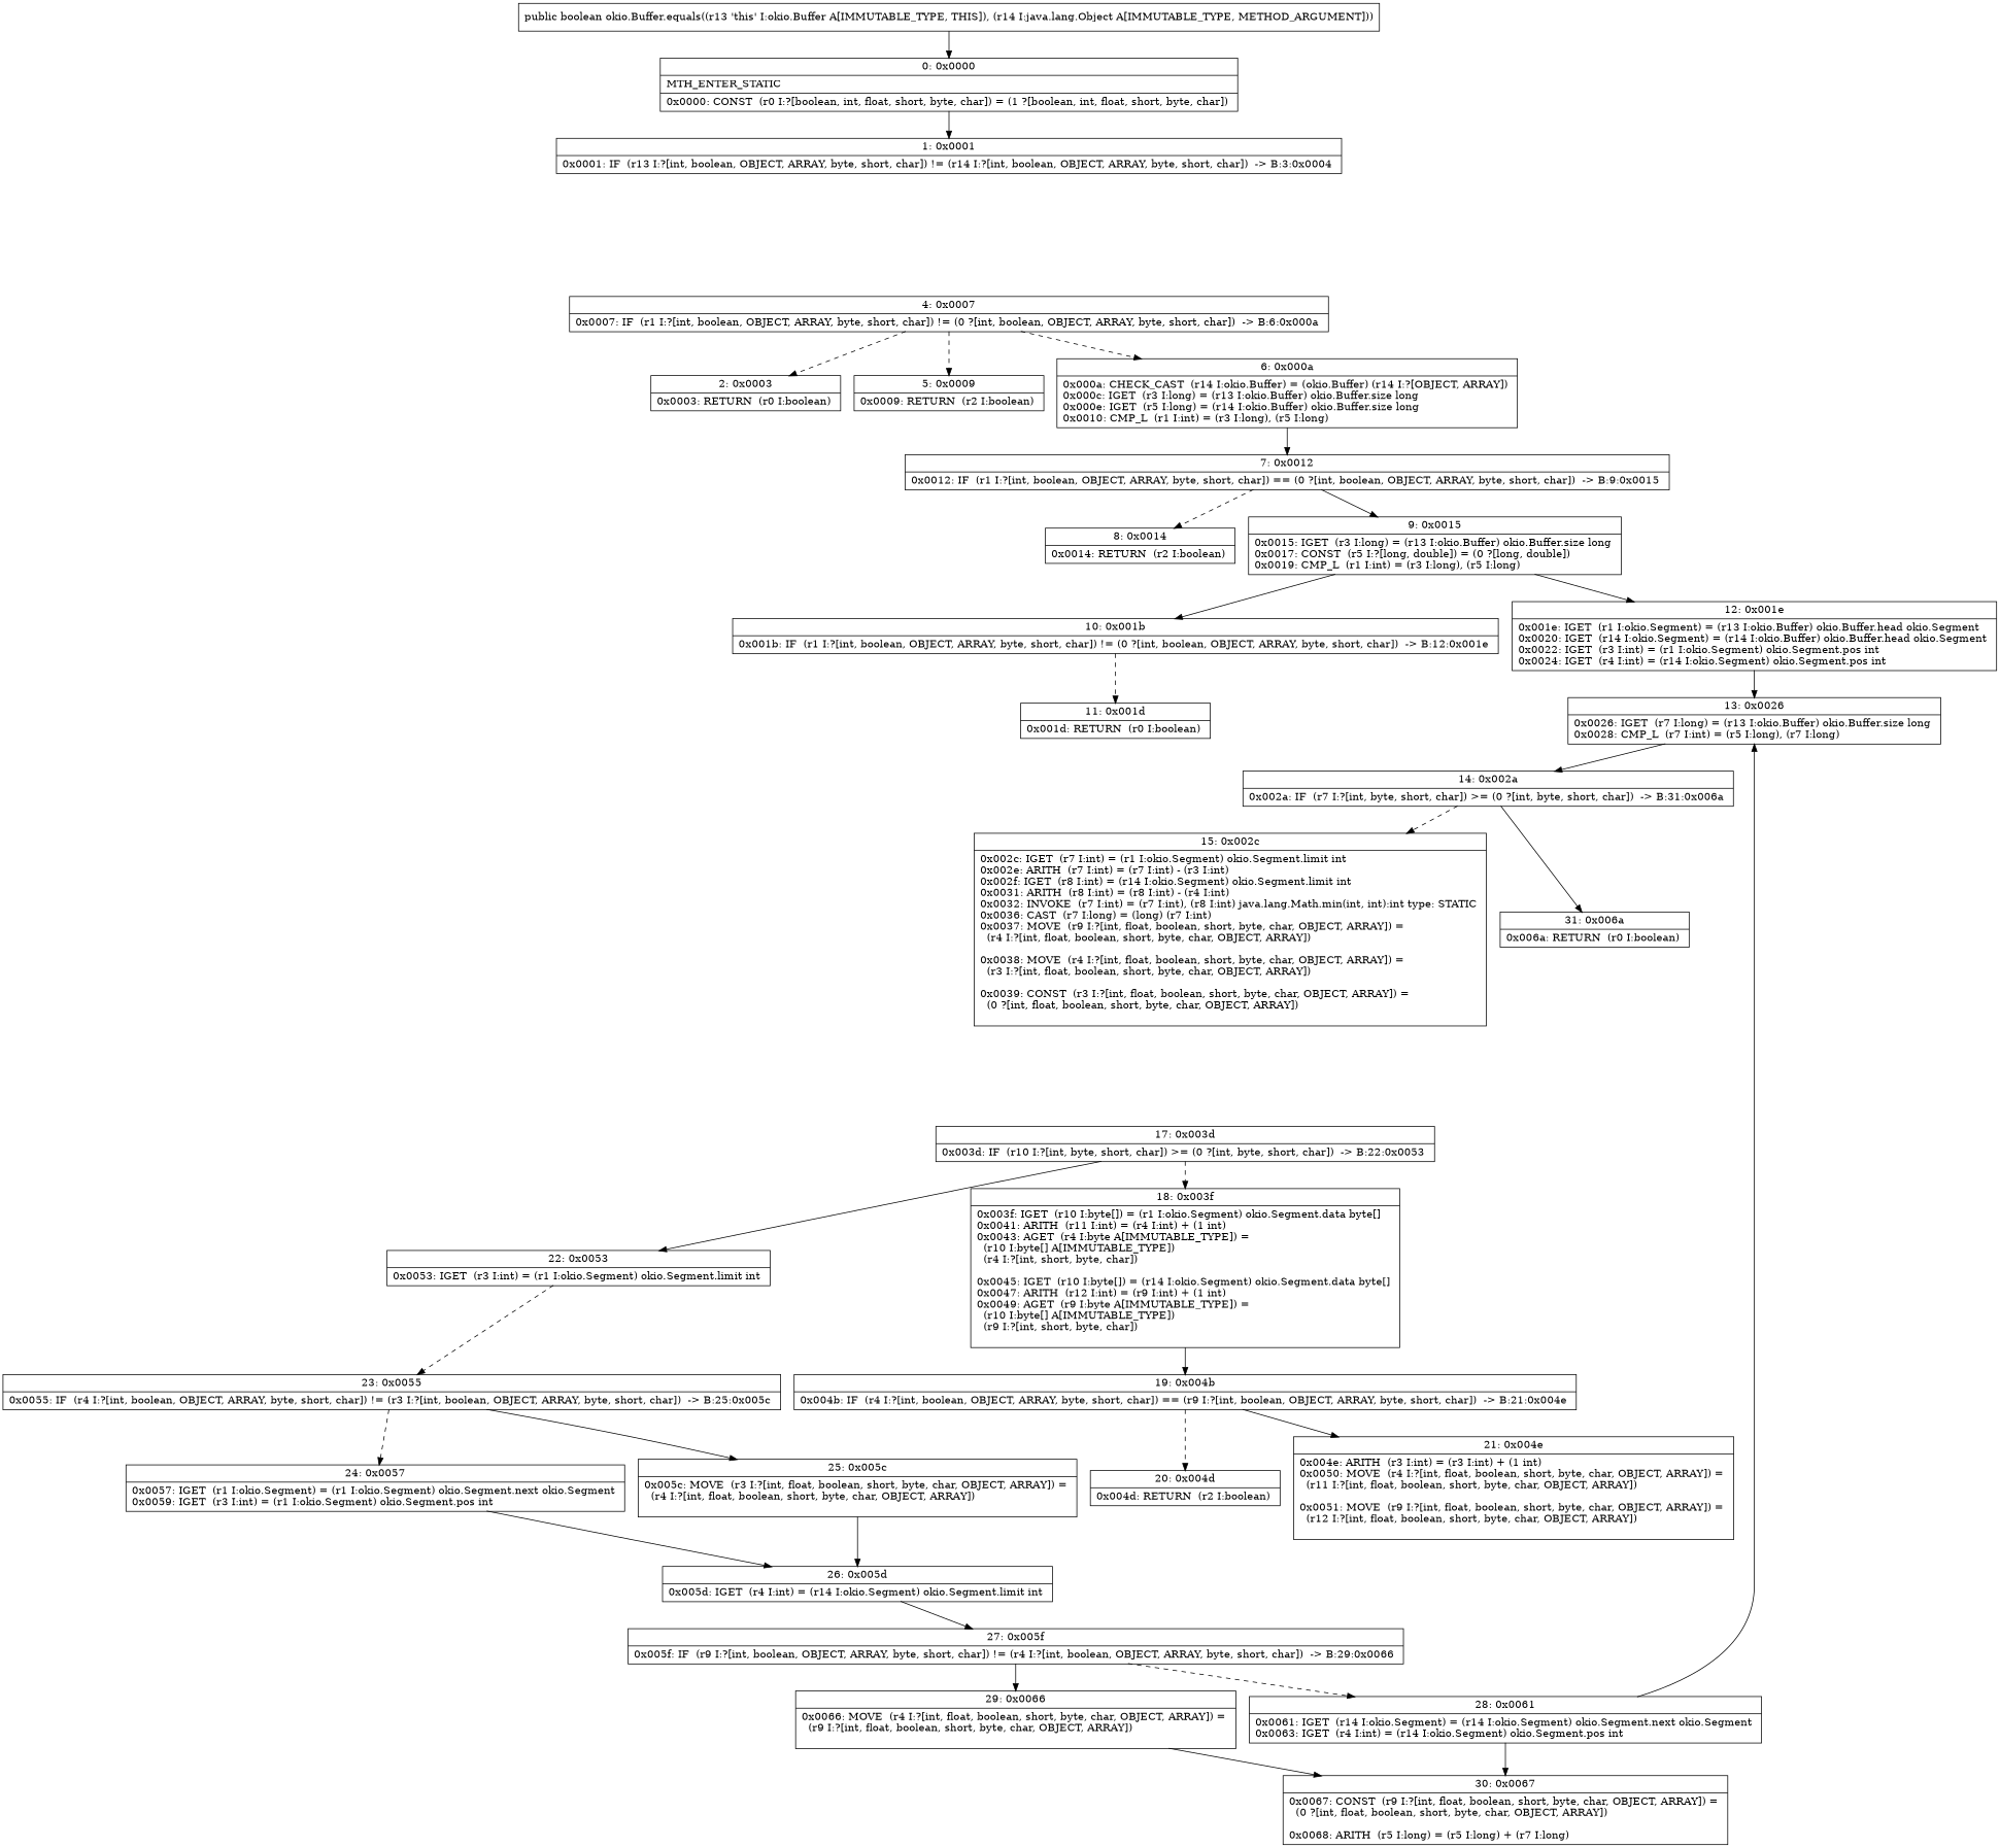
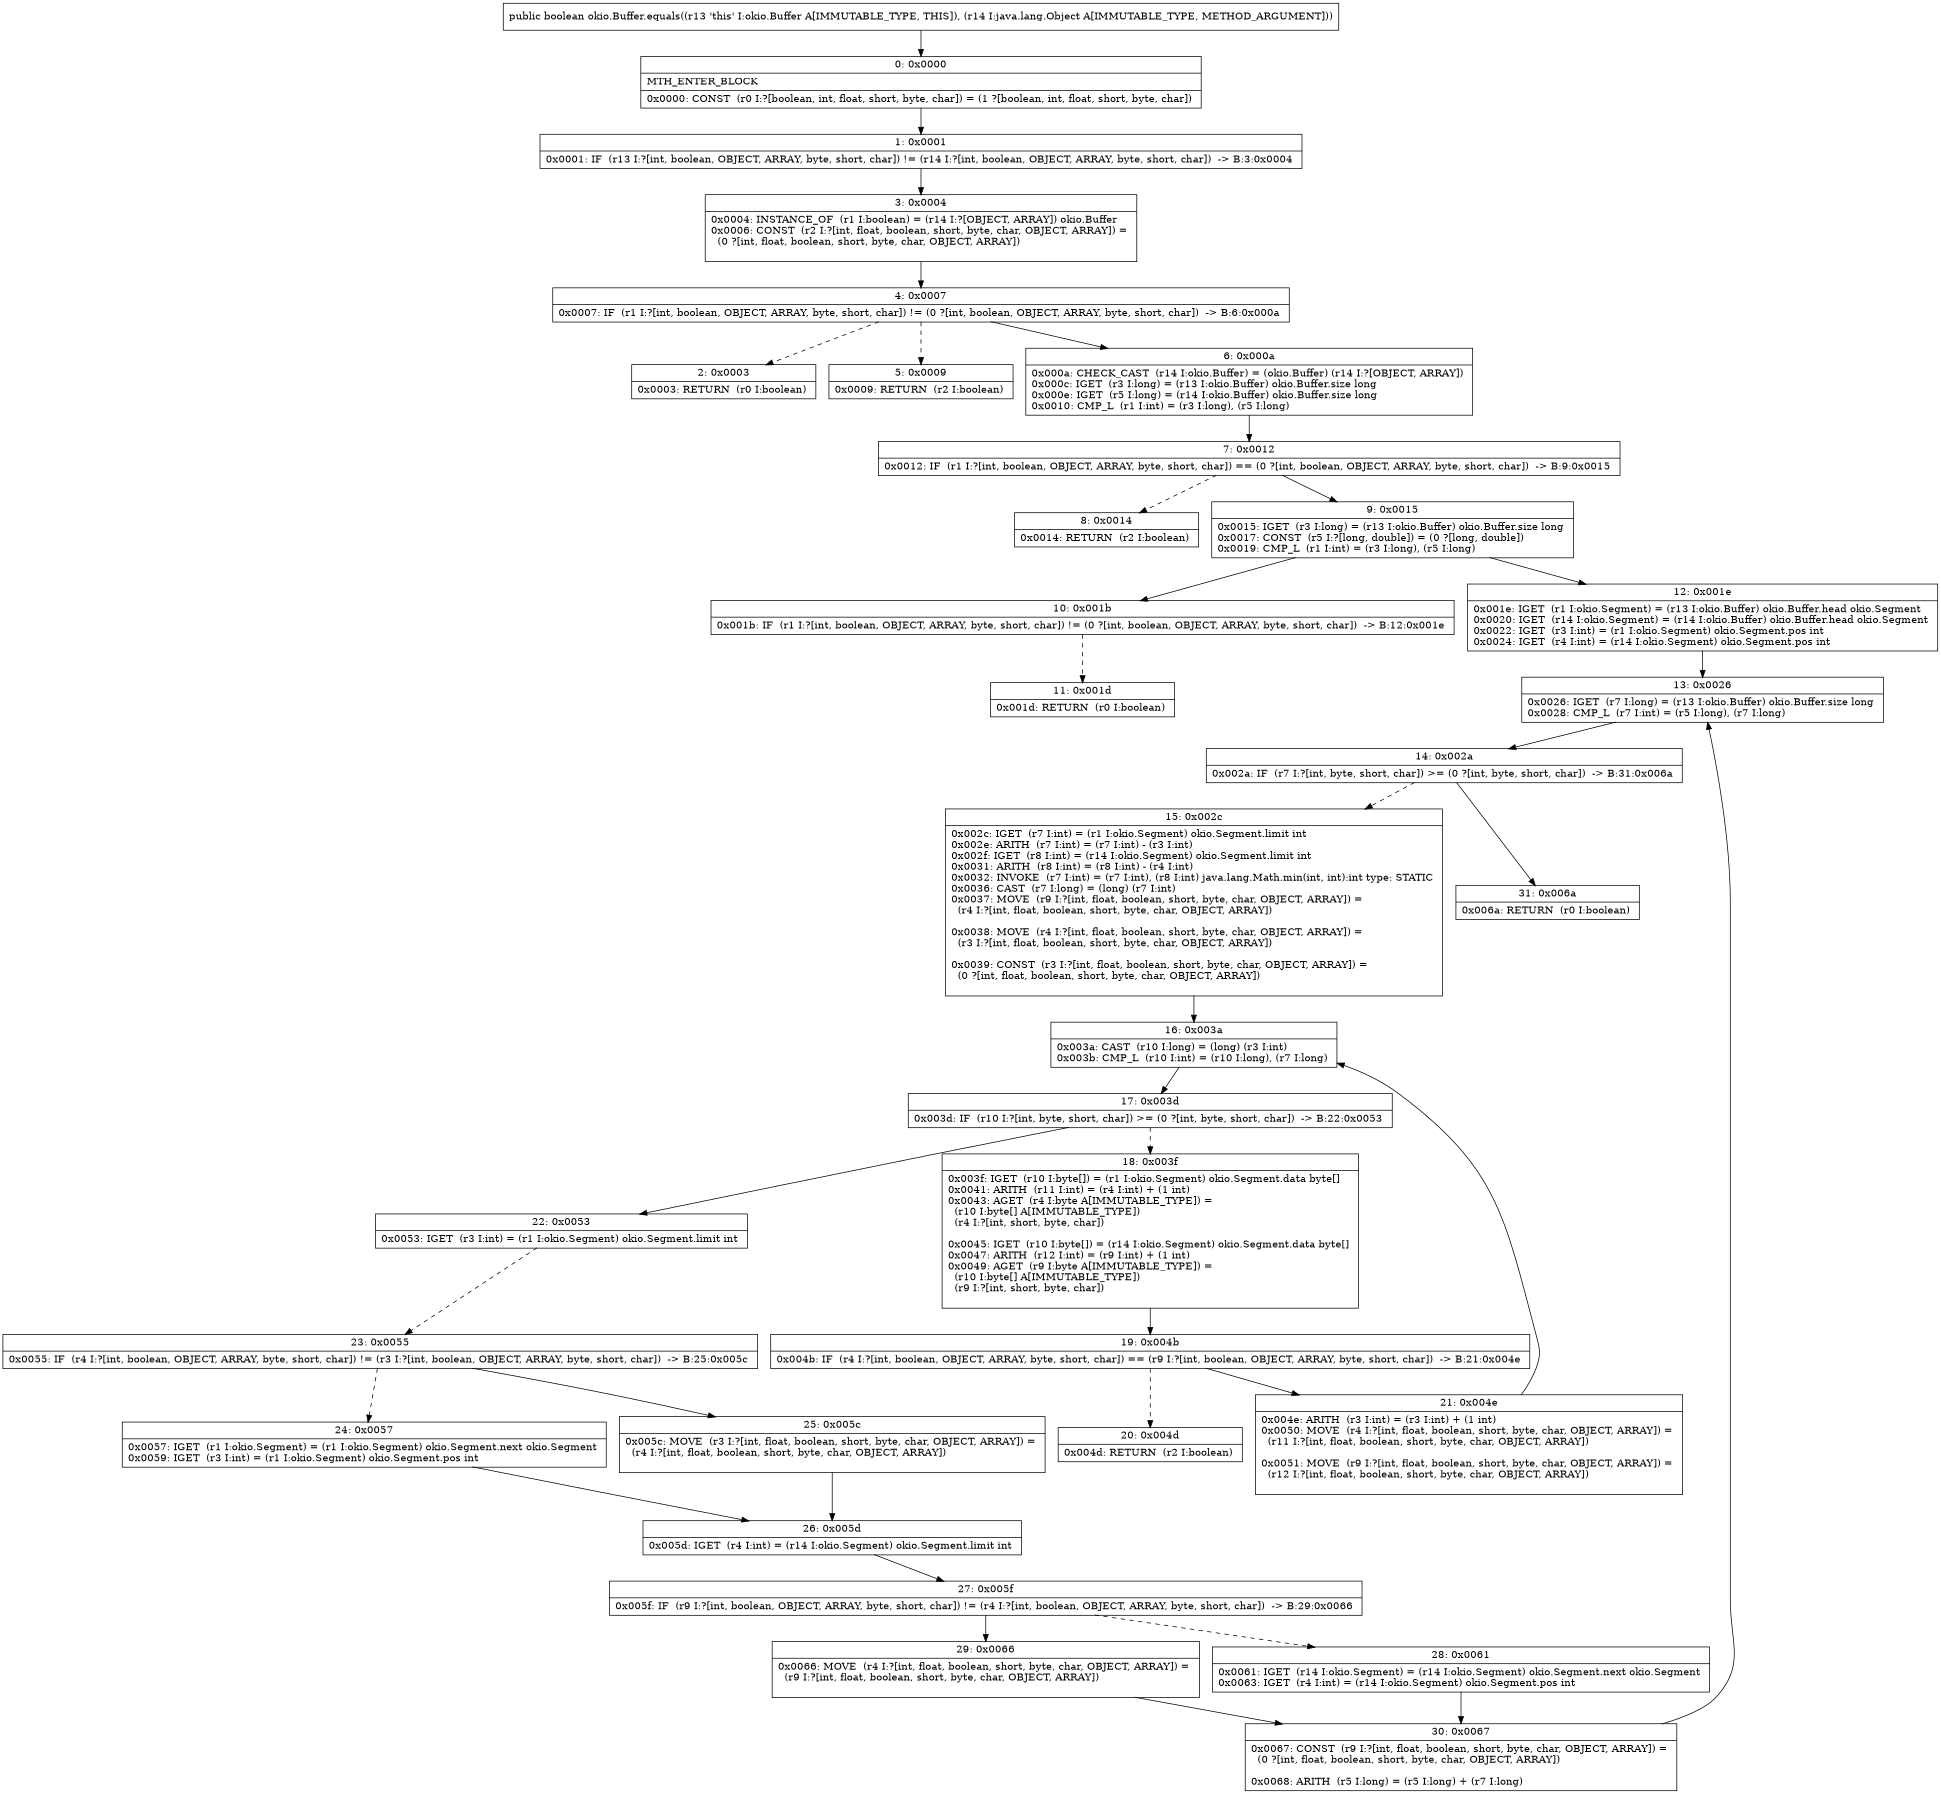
  digraph {
    node [shape=record]
-   n1 [label="{0\:\ 0x0000|MTH_ENTER_STATIC\l|0x0000: CONST  (r0 I:?[boolean, int, float, short, byte, char]) = (1 ?[boolean, int, float, short, byte, char]) \l}"]
+   n1 [label="{0\:\ 0x0000|MTH_ENTER_BLOCK\l|0x0000: CONST  (r0 I:?[boolean, int, float, short, byte, char]) = (1 ?[boolean, int, float, short, byte, char]) \l}"]
    n2 [label="{1\:\ 0x0001|0x0001: IF  (r13 I:?[int, boolean, OBJECT, ARRAY, byte, short, char]) != (r14 I:?[int, boolean, OBJECT, ARRAY, byte, short, char])  \-\> B:3:0x0004 \l}"]
+   n3 [label="{3\:\ 0x0004|0x0004: INSTANCE_OF  (r1 I:boolean) = (r14 I:?[OBJECT, ARRAY]) okio.Buffer \l0x0006: CONST  (r2 I:?[int, float, boolean, short, byte, char, OBJECT, ARRAY]) = \l  (0 ?[int, float, boolean, short, byte, char, OBJECT, ARRAY])\l \l}"]
    n4 [label="{2\:\ 0x0003|0x0003: RETURN  (r0 I:boolean) \l}"]
    n5 [label="{4\:\ 0x0007|0x0007: IF  (r1 I:?[int, boolean, OBJECT, ARRAY, byte, short, char]) != (0 ?[int, boolean, OBJECT, ARRAY, byte, short, char])  \-\> B:6:0x000a \l}"]
    n6 [label="{5\:\ 0x0009|0x0009: RETURN  (r2 I:boolean) \l}"]
    n7 [label="{6\:\ 0x000a|0x000a: CHECK_CAST  (r14 I:okio.Buffer) = (okio.Buffer) (r14 I:?[OBJECT, ARRAY]) \l0x000c: IGET  (r3 I:long) = (r13 I:okio.Buffer) okio.Buffer.size long \l0x000e: IGET  (r5 I:long) = (r14 I:okio.Buffer) okio.Buffer.size long \l0x0010: CMP_L  (r1 I:int) = (r3 I:long), (r5 I:long) \l}"]
    n8 [label="{7\:\ 0x0012|0x0012: IF  (r1 I:?[int, boolean, OBJECT, ARRAY, byte, short, char]) == (0 ?[int, boolean, OBJECT, ARRAY, byte, short, char])  \-\> B:9:0x0015 \l}"]
    n9 [label="{8\:\ 0x0014|0x0014: RETURN  (r2 I:boolean) \l}"]
    n10 [label="{9\:\ 0x0015|0x0015: IGET  (r3 I:long) = (r13 I:okio.Buffer) okio.Buffer.size long \l0x0017: CONST  (r5 I:?[long, double]) = (0 ?[long, double]) \l0x0019: CMP_L  (r1 I:int) = (r3 I:long), (r5 I:long) \l}"]
    n11 [label="{10\:\ 0x001b|0x001b: IF  (r1 I:?[int, boolean, OBJECT, ARRAY, byte, short, char]) != (0 ?[int, boolean, OBJECT, ARRAY, byte, short, char])  \-\> B:12:0x001e \l}"]
    n12 [label="{12\:\ 0x001e|0x001e: IGET  (r1 I:okio.Segment) = (r13 I:okio.Buffer) okio.Buffer.head okio.Segment \l0x0020: IGET  (r14 I:okio.Segment) = (r14 I:okio.Buffer) okio.Buffer.head okio.Segment \l0x0022: IGET  (r3 I:int) = (r1 I:okio.Segment) okio.Segment.pos int \l0x0024: IGET  (r4 I:int) = (r14 I:okio.Segment) okio.Segment.pos int \l}"]
    n13 [label="{11\:\ 0x001d|0x001d: RETURN  (r0 I:boolean) \l}"]
    n14 [label="{13\:\ 0x0026|0x0026: IGET  (r7 I:long) = (r13 I:okio.Buffer) okio.Buffer.size long \l0x0028: CMP_L  (r7 I:int) = (r5 I:long), (r7 I:long) \l}"]
    n15 [label="{14\:\ 0x002a|0x002a: IF  (r7 I:?[int, byte, short, char]) \>= (0 ?[int, byte, short, char])  \-\> B:31:0x006a \l}"]
    n16 [label="{15\:\ 0x002c|0x002c: IGET  (r7 I:int) = (r1 I:okio.Segment) okio.Segment.limit int \l0x002e: ARITH  (r7 I:int) = (r7 I:int) \- (r3 I:int) \l0x002f: IGET  (r8 I:int) = (r14 I:okio.Segment) okio.Segment.limit int \l0x0031: ARITH  (r8 I:int) = (r8 I:int) \- (r4 I:int) \l0x0032: INVOKE  (r7 I:int) = (r7 I:int), (r8 I:int) java.lang.Math.min(int, int):int type: STATIC \l0x0036: CAST  (r7 I:long) = (long) (r7 I:int) \l0x0037: MOVE  (r9 I:?[int, float, boolean, short, byte, char, OBJECT, ARRAY]) = \l  (r4 I:?[int, float, boolean, short, byte, char, OBJECT, ARRAY])\l \l0x0038: MOVE  (r4 I:?[int, float, boolean, short, byte, char, OBJECT, ARRAY]) = \l  (r3 I:?[int, float, boolean, short, byte, char, OBJECT, ARRAY])\l \l0x0039: CONST  (r3 I:?[int, float, boolean, short, byte, char, OBJECT, ARRAY]) = \l  (0 ?[int, float, boolean, short, byte, char, OBJECT, ARRAY])\l \l}"]
    n17 [label="{31\:\ 0x006a|0x006a: RETURN  (r0 I:boolean) \l}"]
+   n18 [label="{16\:\ 0x003a|0x003a: CAST  (r10 I:long) = (long) (r3 I:int) \l0x003b: CMP_L  (r10 I:int) = (r10 I:long), (r7 I:long) \l}"]
    n19 [label="{17\:\ 0x003d|0x003d: IF  (r10 I:?[int, byte, short, char]) \>= (0 ?[int, byte, short, char])  \-\> B:22:0x0053 \l}"]
    n20 [label="{18\:\ 0x003f|0x003f: IGET  (r10 I:byte[]) = (r1 I:okio.Segment) okio.Segment.data byte[] \l0x0041: ARITH  (r11 I:int) = (r4 I:int) + (1 int) \l0x0043: AGET  (r4 I:byte A[IMMUTABLE_TYPE]) = \l  (r10 I:byte[] A[IMMUTABLE_TYPE])\l  (r4 I:?[int, short, byte, char])\l \l0x0045: IGET  (r10 I:byte[]) = (r14 I:okio.Segment) okio.Segment.data byte[] \l0x0047: ARITH  (r12 I:int) = (r9 I:int) + (1 int) \l0x0049: AGET  (r9 I:byte A[IMMUTABLE_TYPE]) = \l  (r10 I:byte[] A[IMMUTABLE_TYPE])\l  (r9 I:?[int, short, byte, char])\l \l}"]
    n21 [label="{22\:\ 0x0053|0x0053: IGET  (r3 I:int) = (r1 I:okio.Segment) okio.Segment.limit int \l}"]
    n22 [label="{19\:\ 0x004b|0x004b: IF  (r4 I:?[int, boolean, OBJECT, ARRAY, byte, short, char]) == (r9 I:?[int, boolean, OBJECT, ARRAY, byte, short, char])  \-\> B:21:0x004e \l}"]
    n23 [label="{23\:\ 0x0055|0x0055: IF  (r4 I:?[int, boolean, OBJECT, ARRAY, byte, short, char]) != (r3 I:?[int, boolean, OBJECT, ARRAY, byte, short, char])  \-\> B:25:0x005c \l}"]
    n24 [label="{20\:\ 0x004d|0x004d: RETURN  (r2 I:boolean) \l}"]
    n25 [label="{21\:\ 0x004e|0x004e: ARITH  (r3 I:int) = (r3 I:int) + (1 int) \l0x0050: MOVE  (r4 I:?[int, float, boolean, short, byte, char, OBJECT, ARRAY]) = \l  (r11 I:?[int, float, boolean, short, byte, char, OBJECT, ARRAY])\l \l0x0051: MOVE  (r9 I:?[int, float, boolean, short, byte, char, OBJECT, ARRAY]) = \l  (r12 I:?[int, float, boolean, short, byte, char, OBJECT, ARRAY])\l \l}"]
    n26 [label="{24\:\ 0x0057|0x0057: IGET  (r1 I:okio.Segment) = (r1 I:okio.Segment) okio.Segment.next okio.Segment \l0x0059: IGET  (r3 I:int) = (r1 I:okio.Segment) okio.Segment.pos int \l}"]
    n27 [label="{25\:\ 0x005c|0x005c: MOVE  (r3 I:?[int, float, boolean, short, byte, char, OBJECT, ARRAY]) = \l  (r4 I:?[int, float, boolean, short, byte, char, OBJECT, ARRAY])\l \l}"]
    n28 [label="{26\:\ 0x005d|0x005d: IGET  (r4 I:int) = (r14 I:okio.Segment) okio.Segment.limit int \l}"]
    n29 [label="{27\:\ 0x005f|0x005f: IF  (r9 I:?[int, boolean, OBJECT, ARRAY, byte, short, char]) != (r4 I:?[int, boolean, OBJECT, ARRAY, byte, short, char])  \-\> B:29:0x0066 \l}"]
    n30 [label="{28\:\ 0x0061|0x0061: IGET  (r14 I:okio.Segment) = (r14 I:okio.Segment) okio.Segment.next okio.Segment \l0x0063: IGET  (r4 I:int) = (r14 I:okio.Segment) okio.Segment.pos int \l}"]
    n31 [label="{29\:\ 0x0066|0x0066: MOVE  (r4 I:?[int, float, boolean, short, byte, char, OBJECT, ARRAY]) = \l  (r9 I:?[int, float, boolean, short, byte, char, OBJECT, ARRAY])\l \l}"]
    n32 [label="{30\:\ 0x0067|0x0067: CONST  (r9 I:?[int, float, boolean, short, byte, char, OBJECT, ARRAY]) = \l  (0 ?[int, float, boolean, short, byte, char, OBJECT, ARRAY])\l \l0x0068: ARITH  (r5 I:long) = (r5 I:long) + (r7 I:long) \l}"]
    n33 [label="{public boolean okio.Buffer.equals((r13 'this' I:okio.Buffer A[IMMUTABLE_TYPE, THIS]), (r14 I:java.lang.Object A[IMMUTABLE_TYPE, METHOD_ARGUMENT])) }"]
    n1 -> n2
+   n2 -> n3
+   n3 -> n5
    n5 -> n4 [style=dashed]
    n5 -> n6 [style=dashed]
-   n5 -> n7 [style=dashed]
+   n5 -> n7
    n7 -> n8
    n8 -> n9 [style=dashed]
    n8 -> n10
    n10 -> n11
    n10 -> n12
    n11 -> n13 [style=dashed]
    n12 -> n14
    n14 -> n15
    n15 -> n16 [style=dashed]
    n15 -> n17
+   n16 -> n18
+   n18 -> n19
    n19 -> n20 [style=dashed]
    n19 -> n21
    n20 -> n22
    n21 -> n23 [style=dashed]
    n22 -> n24 [style=dashed]
    n22 -> n25
    n23 -> n26 [style=dashed]
    n23 -> n27
+   n25 -> n18
    n26 -> n28
    n27 -> n28
    n28 -> n29
    n29 -> n30 [style=dashed]
    n29 -> n31
    n30 -> n32
    n31 -> n32
-   n30 -> n14
+   n32 -> n14
    n33 -> n1
  }
